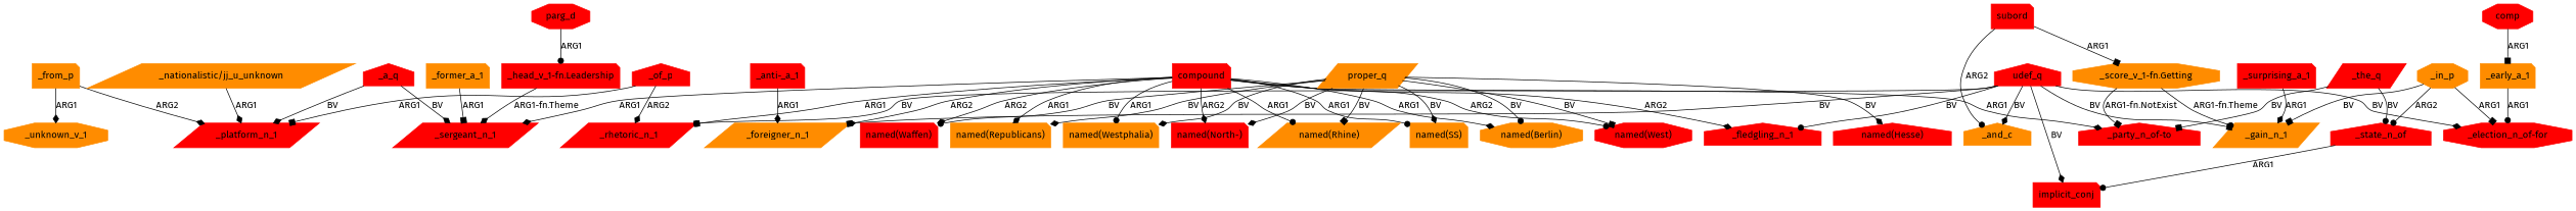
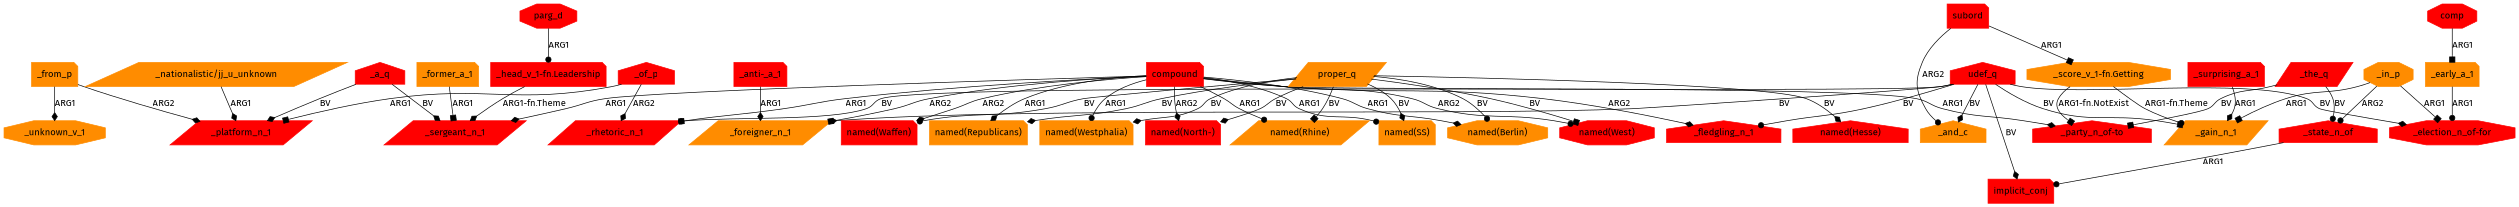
  digraph {
    fontname="Fira Sans"
    node [color=red fontname="Fira Sans" shape=note style=filled]
    edge [arrowhead=diamond fontname="Fira Sans"]
    udef_q [shape=house]
    _fledgling_n_1 [shape=house]
    "_election_n_of-for" [shape=octagon]
    _gain_n_1 [color=darkorange shape=parallelogram]
    _foreigner_n_1 [color=darkorange shape=parallelogram]
    _rhetoric_n_1 [shape=parallelogram]
    implicit_conj
    _and_c [color=darkorange shape=house]
    compound
    "named(West)" [shape=octagon]
    "_party_n_of-to" [shape=house]
    "named(North-)"
    "named(SS)" [color=darkorange]
    _sergeant_n_1 [shape=parallelogram]
    "named(Westphalia)" [color=darkorange]
    "named(Rhine)" [color=darkorange shape=parallelogram]
    "named(Republicans)" [color=darkorange]
    "named(Berlin)" [color=darkorange shape=octagon]
    "named(Waffen)"
    "_score_v_1-fn.Getting" [color=darkorange shape=octagon]
    parg_d [shape=octagon]
    "_head_v_1-fn.Leadership"
    "_anti-_a_1"
    _in_p [color=darkorange shape=octagon]
    _state_n_of [shape=house]
    _a_q [shape=house]
    _platform_n_1 [shape=parallelogram]
    proper_q [color=darkorange shape=parallelogram]
    "named(Hesse)" [shape=house]
    _the_q [shape=parallelogram]
    _from_p [color=darkorange]
    n32 [color=darkorange label=_unknown_v_1 shape=octagon]
    _surprising_a_1
    subord
    _of_p [shape=house]
    _early_a_1 [color=darkorange]
    _former_a_1 [color=darkorange]
    "_nationalistic/jj_u_unknown" [color=darkorange shape=parallelogram]
    comp [shape=octagon]
    udef_q -> _fledgling_n_1 [arrowhead=dot label=BV]
    udef_q -> "_election_n_of-for" [label=BV]
    udef_q -> _gain_n_1 [arrowhead=box label=BV]
    udef_q -> _foreigner_n_1 [label=BV]
    udef_q -> _rhetoric_n_1 [arrowhead=box label=BV]
    udef_q -> implicit_conj [label=BV]
    udef_q -> _and_c [label=BV]
    compound -> _fledgling_n_1 [label=ARG2]
    compound -> _foreigner_n_1 [arrowhead=box label=ARG2]
    compound -> _rhetoric_n_1 [arrowhead=dot label=ARG1]
    compound -> "named(West)" [arrowhead=dot label=ARG2]
    compound -> "_party_n_of-to" [label=ARG1]
    compound -> "named(North-)" [label=ARG2]
    compound -> "named(SS)" [arrowhead=dot label=ARG1]
    compound -> _sergeant_n_1 [label=ARG1]
    compound -> "named(Westphalia)" [arrowhead=dot label=ARG1]
    compound -> "named(Rhine)" [arrowhead=dot label=ARG1]
    compound -> "named(Republicans)" [label=ARG1]
    compound -> "named(Berlin)" [label=ARG1]
    compound -> "named(Waffen)" [label=ARG2]
    "_score_v_1-fn.Getting" -> _gain_n_1 [arrowhead=dot label="ARG1-fn.Theme"]
    "_score_v_1-fn.Getting" -> "_party_n_of-to" [arrowhead=box label="ARG1-fn.NotExist"]
    parg_d -> "_head_v_1-fn.Leadership" [arrowhead=dot label=ARG1]
    "_head_v_1-fn.Leadership" -> _sergeant_n_1 [label="ARG1-fn.Theme"]
    "_anti-_a_1" -> _foreigner_n_1 [label=ARG1]
    _in_p -> "_election_n_of-for" [arrowhead=box label=ARG1]
-   _in_p -> _gain_n_1 [arrowhead=box label=BV]
+   _in_p -> _gain_n_1 [arrowhead=box label=ARG1]
    _in_p -> _state_n_of [arrowhead=dot label=ARG2]
    _state_n_of -> implicit_conj [arrowhead=dot label=ARG1]
    _a_q -> _sergeant_n_1 [label=BV]
    _a_q -> _platform_n_1 [label=BV]
    proper_q -> "named(West)" [arrowhead=box label=BV]
    proper_q -> "named(North-)" [label=BV]
    proper_q -> "named(SS)" [label=BV]
    proper_q -> "named(Westphalia)" [label=BV]
    proper_q -> "named(Rhine)" [arrowhead=box label=BV]
    proper_q -> "named(Republicans)" [label=BV]
    proper_q -> "named(Berlin)" [arrowhead=dot label=BV]
    proper_q -> "named(Waffen)" [arrowhead=dot label=BV]
    proper_q -> "named(Hesse)" [label=BV]
    _the_q -> "_party_n_of-to" [arrowhead=box label=BV]
    _the_q -> _state_n_of [arrowhead=dot label=BV]
    _from_p -> _platform_n_1 [label=ARG2]
    _from_p -> n32 [label=ARG1]
    _surprising_a_1 -> _gain_n_1 [label=ARG1]
    subord -> _and_c [arrowhead=dot label=ARG2]
    subord -> "_score_v_1-fn.Getting" [arrowhead=box label=ARG1]
    _of_p -> _rhetoric_n_1 [label=ARG2]
    _of_p -> _platform_n_1 [arrowhead=box label=ARG1]
    _early_a_1 -> "_election_n_of-for" [arrowhead=dot label=ARG1]
    _former_a_1 -> _sergeant_n_1 [arrowhead=box label=ARG1]
    "_nationalistic/jj_u_unknown" -> _platform_n_1 [label=ARG1]
    comp -> _early_a_1 [arrowhead=box label=ARG1]
  }
